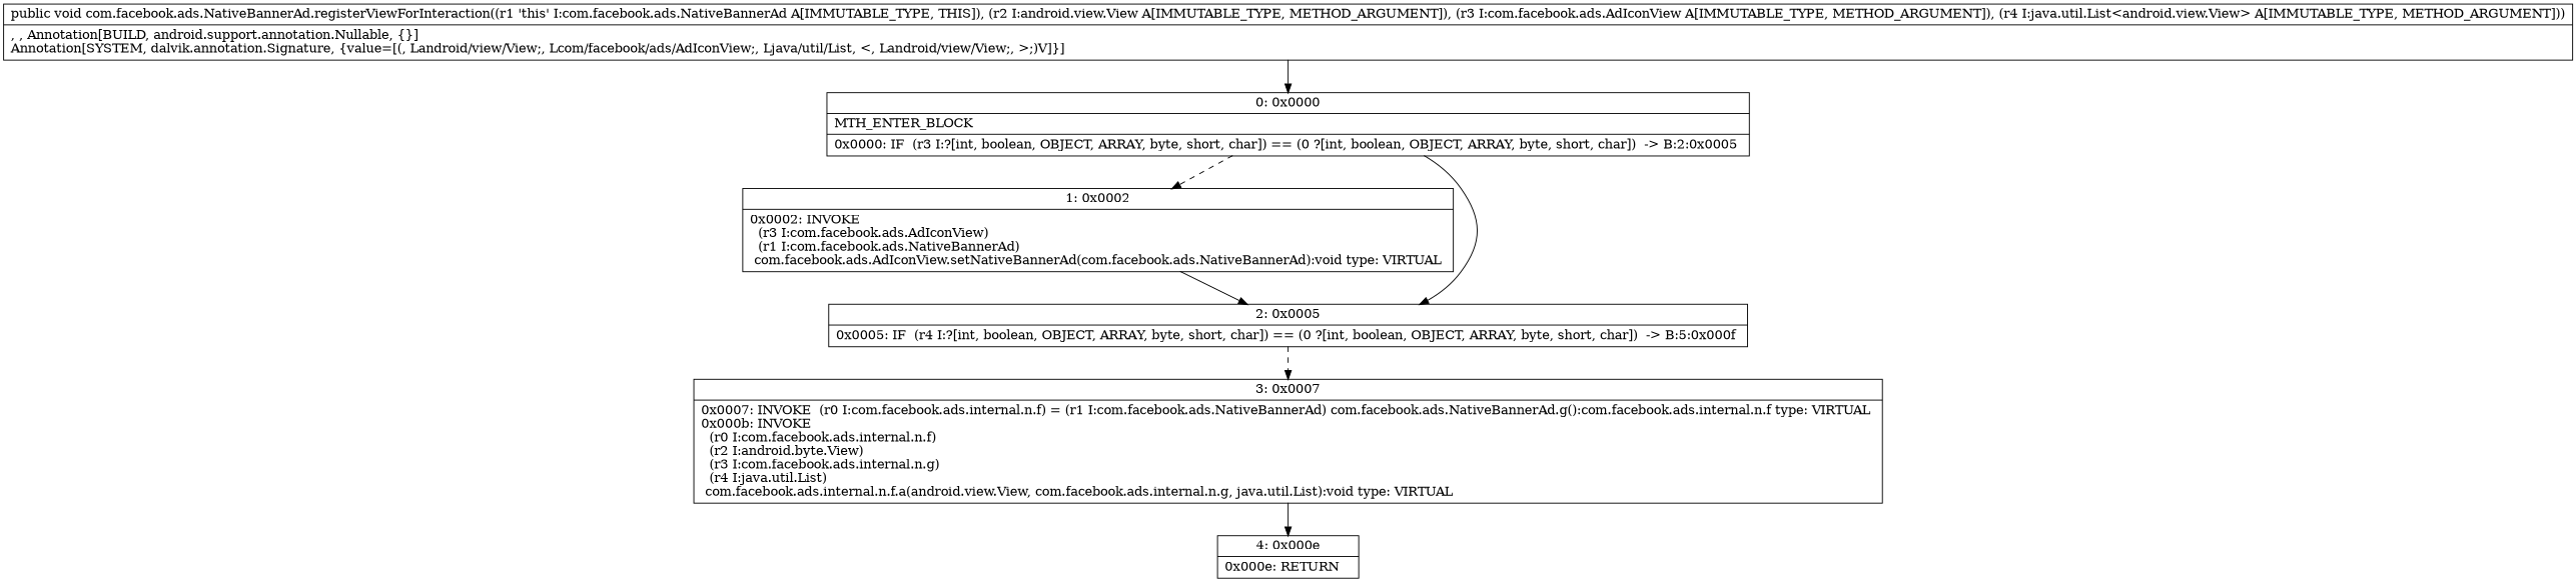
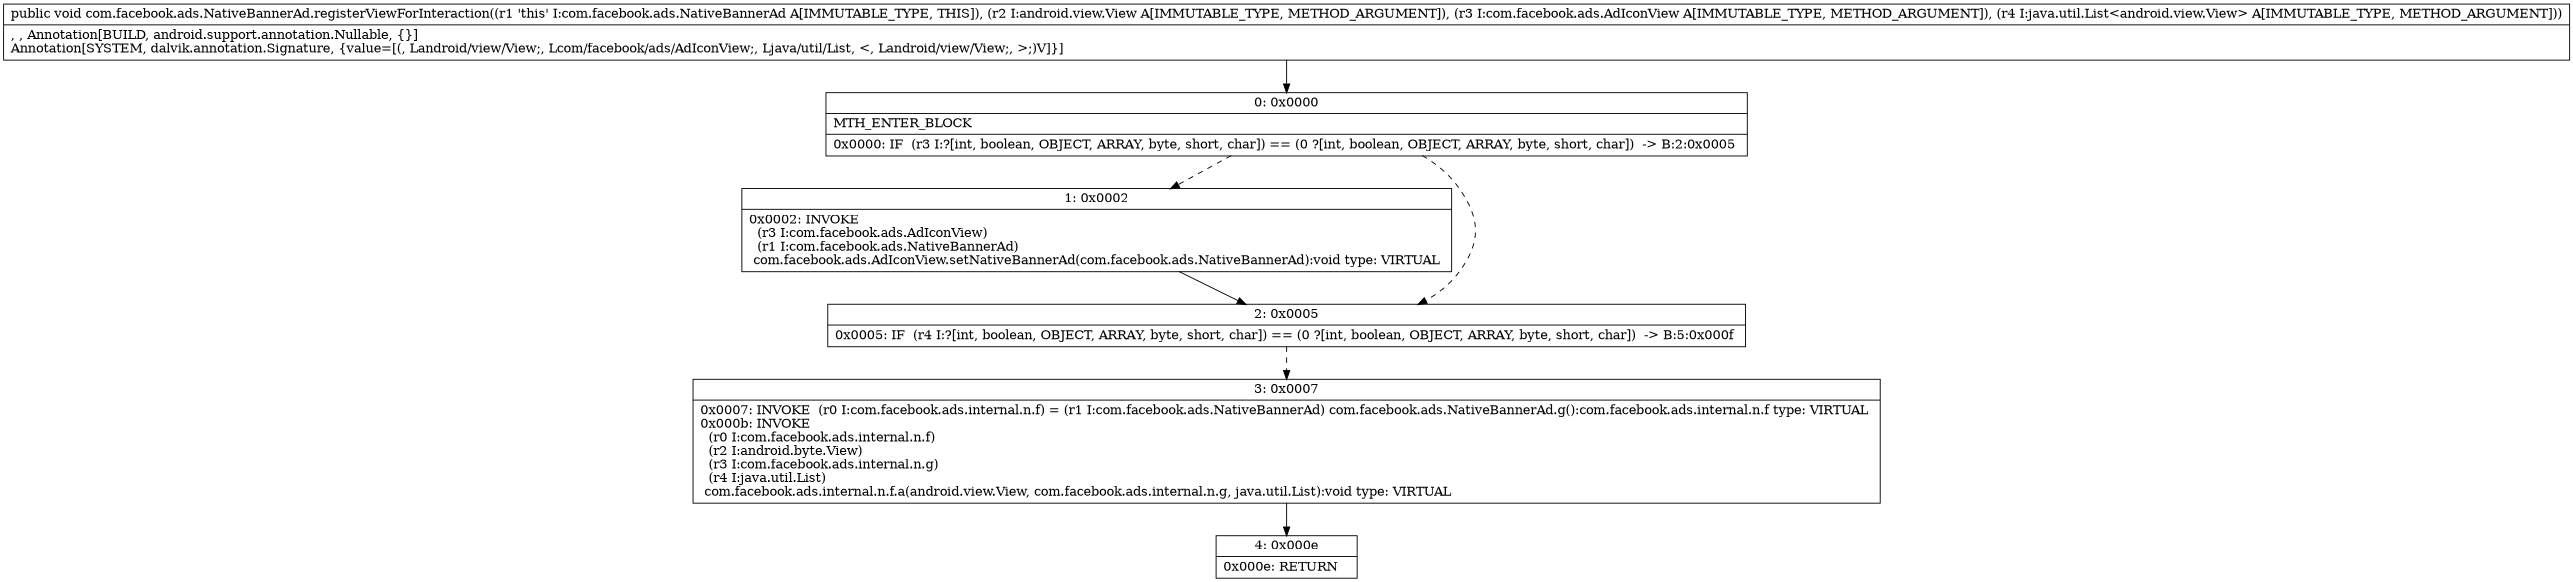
  digraph {
    node [shape=record]
    n1 [label="{0\:\ 0x0000|MTH_ENTER_BLOCK\l|0x0000: IF  (r3 I:?[int, boolean, OBJECT, ARRAY, byte, short, char]) == (0 ?[int, boolean, OBJECT, ARRAY, byte, short, char])  \-\> B:2:0x0005 \l}"]
    n2 [label="{1\:\ 0x0002|0x0002: INVOKE  \l  (r3 I:com.facebook.ads.AdIconView)\l  (r1 I:com.facebook.ads.NativeBannerAd)\l com.facebook.ads.AdIconView.setNativeBannerAd(com.facebook.ads.NativeBannerAd):void type: VIRTUAL \l}"]
    n3 [label="{2\:\ 0x0005|0x0005: IF  (r4 I:?[int, boolean, OBJECT, ARRAY, byte, short, char]) == (0 ?[int, boolean, OBJECT, ARRAY, byte, short, char])  \-\> B:5:0x000f \l}"]
    n4 [label="{3\:\ 0x0007|0x0007: INVOKE  (r0 I:com.facebook.ads.internal.n.f) = (r1 I:com.facebook.ads.NativeBannerAd) com.facebook.ads.NativeBannerAd.g():com.facebook.ads.internal.n.f type: VIRTUAL \l0x000b: INVOKE  \l  (r0 I:com.facebook.ads.internal.n.f)\l  (r2 I:android.byte.View)\l  (r3 I:com.facebook.ads.internal.n.g)\l  (r4 I:java.util.List)\l com.facebook.ads.internal.n.f.a(android.view.View, com.facebook.ads.internal.n.g, java.util.List):void type: VIRTUAL \l}"]
    n5 [label="{4\:\ 0x000e|0x000e: RETURN   \l}"]
    n6 [label="{public void com.facebook.ads.NativeBannerAd.registerViewForInteraction((r1 'this' I:com.facebook.ads.NativeBannerAd A[IMMUTABLE_TYPE, THIS]), (r2 I:android.view.View A[IMMUTABLE_TYPE, METHOD_ARGUMENT]), (r3 I:com.facebook.ads.AdIconView A[IMMUTABLE_TYPE, METHOD_ARGUMENT]), (r4 I:java.util.List\<android.view.View\> A[IMMUTABLE_TYPE, METHOD_ARGUMENT]))  | , , Annotation[BUILD, android.support.annotation.Nullable, \{\}]\lAnnotation[SYSTEM, dalvik.annotation.Signature, \{value=[(, Landroid\/view\/View;, Lcom\/facebook\/ads\/AdIconView;, Ljava\/util\/List, \<, Landroid\/view\/View;, \>;)V]\}]\l}"]
    n1 -> n2 [style=dashed]
-   n1 -> n3
+   n1 -> n3 [style=dashed]
    n2 -> n3
    n3 -> n4 [style=dashed]
    n4 -> n5
    n6 -> n1
  }
